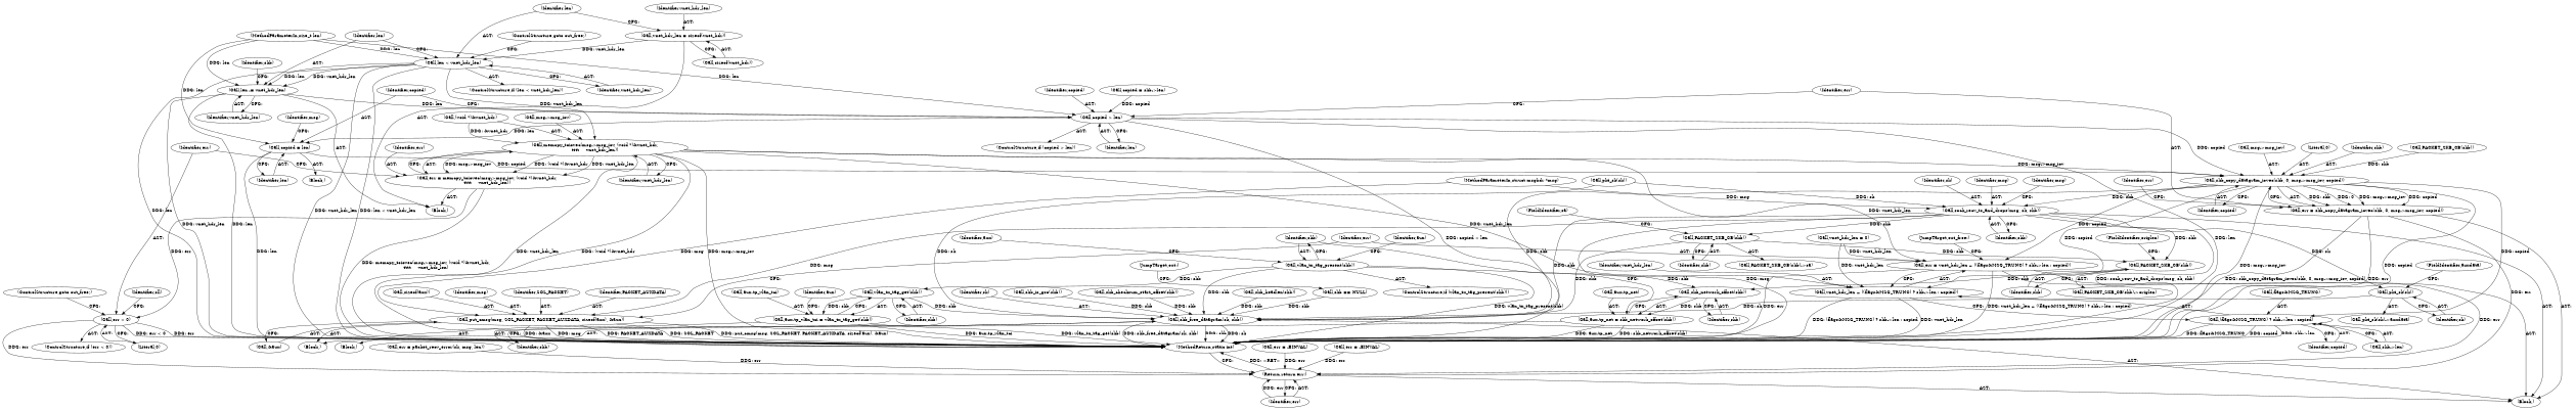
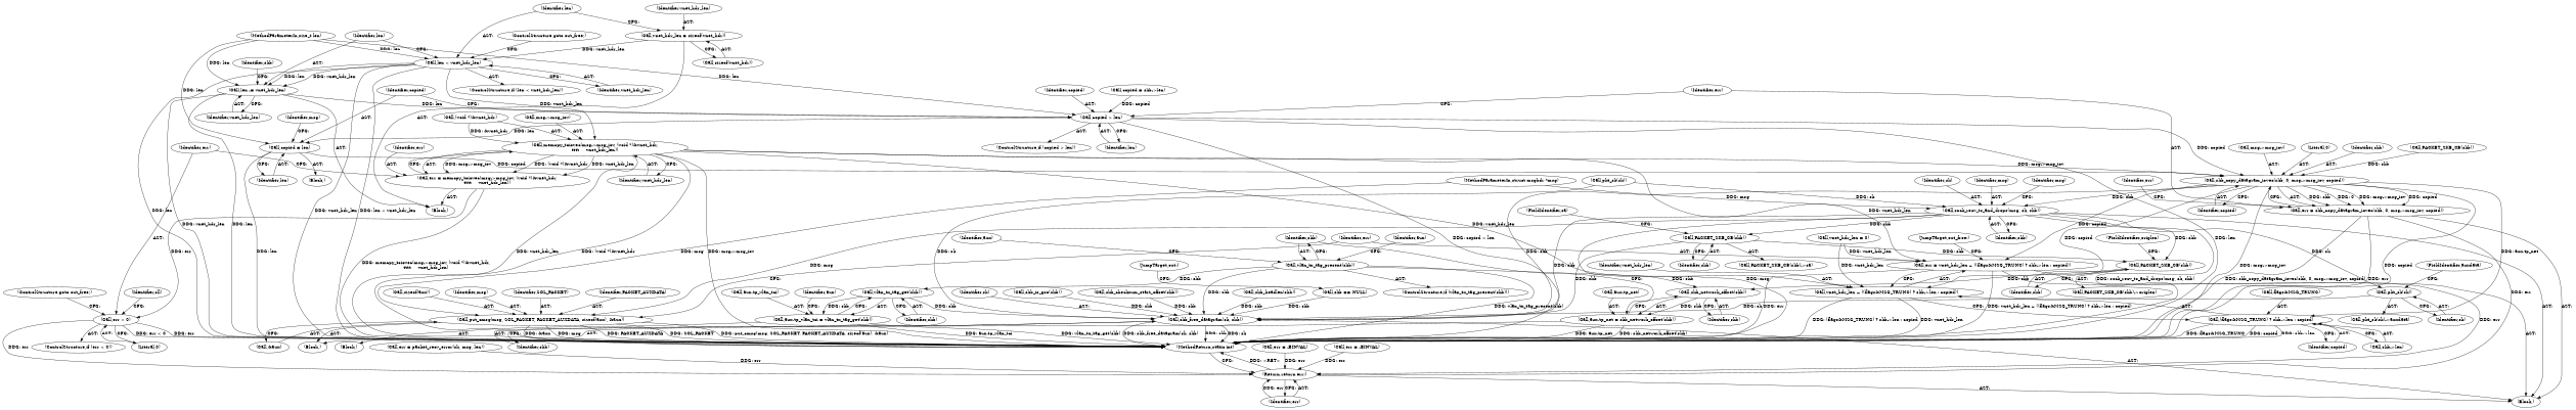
  digraph {
    n1 [label="(Call,vnet_hdr_len = sizeof(vnet_hdr))"]
    n2 [label="(Call,len < vnet_hdr_len)"]
    n3 [label="(Call,sizeof(vnet_hdr))"]
    n4 [label="(Block,)"]
    n5 [label="(Call,len -= vnet_hdr_len)"]
    n6 [label="(Call,memcpy_toiovec(msg->msg_iov, (void *)&vnet_hdr,\n\t\t\t\t     vnet_hdr_len))"]
    n7 [label="(ControlStructure,if (len < vnet_hdr_len))"]
    n8 [label="(Identifier,vnet_hdr_len)"]
    n9 [label="(MethodReturn,static int)"]
    n10 [label="(Call,copied > len)"]
    n11 [label="(Identifier,vnet_hdr_len)"]
    n12 [label="(Call,skb_copy_datagram_iovec(skb, 0, msg->msg_iov, copied))"]
    n13 [label="(Call,err = vnet_hdr_len + ((flags&MSG_TRUNC) ? skb->len : copied))"]
    n14 [label="(Call,vnet_hdr_len + ((flags&MSG_TRUNC) ? skb->len : copied))"]
    n15 [label="(Call,err = memcpy_toiovec(msg->msg_iov, (void *)&vnet_hdr,\n\t\t\t\t     vnet_hdr_len))"]
    n16 [label="(Identifier,vnet_hdr_len)"]
    n17 [label="(Return,return err;)"]
    n18 [label="(Call,copied = len)"]
    n19 [label="(ControlStructure,if (copied > len))"]
    n20 [label="(Identifier,len)"]
    n21 [label="(Block,)"]
    n22 [label="(Identifier,len)"]
    n23 [label="(Call,err = skb_copy_datagram_iovec(skb, 0, msg->msg_iov, copied))"]
    n24 [label="(Call,sock_recv_ts_and_drops(msg, sk, skb))"]
    n25 [label="(Call,skb_free_datagram(sk, skb))"]
    n26 [label="(Call,(flags&MSG_TRUNC) ? skb->len : copied)"]
    n27 [label="(Identifier,copied)"]
    n28 [label="(Block,)"]
    n29 [label="(Call,PACKET_SKB_CB(skb))"]
    n30 [label="(Call,PACKET_SKB_CB(skb))"]
    n31 [label="(Call,pkt_sk(sk))"]
    n32 [label="(Call,put_cmsg(msg, SOL_PACKET, PACKET_AUXDATA, sizeof(aux), &aux))"]
    n33 [label="(Identifier,skb)"]
    n34 [label="(Identifier,skb)"]
    n35 [label="(Identifier,copied)"]
    n36 [label="(Call,skb->len)"]
    n37 [label="(Identifier,err)"]
    n38 [label="(Identifier,skb)"]
    n39 [label="(Call,PACKET_SKB_CB(skb)->sa)"]
    n40 [label="(Call,skb_network_offset(skb))"]
    n41 [label="(Identifier,skb)"]
    n42 [label="(Call,PACKET_SKB_CB(skb)->origlen)"]
    n43 [label="(Call,pkt_sk(sk)->auxdata)"]
    n44 [label="(Identifier,sk)"]
    n45 [label="(Block,)"]
    n46 [label="(Call,&aux)"]
    n47 [label="(Call,aux.tp_net = skb_network_offset(skb))"]
    n48 [label="(Identifier,skb)"]
    n49 [label="(Call,vlan_tx_tag_present(skb))"]
    n50 [label="(Call,vlan_tx_tag_get(skb))"]
    n51 [label="(ControlStructure,if (vlan_tx_tag_present(skb)))"]
    n52 [label="(Identifier,skb)"]
    n53 [label="(Call,aux.tp_vlan_tci = vlan_tx_tag_get(skb))"]
    n54 [label="(Identifier,skb)"]
    n55 [label="(Block,)"]
    n56 [label="(Call,err < 0)"]
    n57 [label="(ControlStructure,if (err < 0))"]
    n58 [label="(Literal,0)"]
    n59 [label="(FieldIdentifier,origlen)"]
    n60 [label="(Call,sizeof(aux))"]
    n61 [label="(Identifier,err)"]
    n62 [label="(FieldIdentifier,sa)"]
    n63 [label="(Identifier,err)"]
    n64 [label="(Call,err = packet_recv_error(sk, msg, len))"]
    n65 [label="(Identifier,err)"]
    n66 [label="(Call,skb == NULL)"]
    n67 [label="(MethodParameterIn,struct msghdr *msg)"]
    n68 [label="(Identifier,sk)"]
    n69 [label="(Call,copied = skb->len)"]
    n70 [label="(Call,aux.tp_vlan_tci)"]
    n71 [label="(Call,skb_is_gso(skb))"]
    n72 [label="(Identifier,msg)"]
    n73 [label="(Call,pkt_sk(sk))"]
    n74 [label="(Call,err = -EINVAL)"]
    n75 [label="(Call,skb_checksum_start_offset(skb))"]
    n76 [label="(Identifier,aux)"]
    n77 [label="(FieldIdentifier,auxdata)"]
    n78 [label="(Call,aux.tp_net)"]
    n79 [label="(Identifier,msg)"]
    n80 [label="(Identifier,SOL_PACKET)"]
    n81 [label="(Identifier,aux)"]
    n82 [label="(Call,err = -EINVAL)"]
    n83 [label="(MethodParameterIn,size_t len)"]
    n84 [label="(Identifier,msg)"]
    n85 [label="(Call,vnet_hdr_len = 0)"]
    n86 [label="(Call,msg->msg_iov)"]
    n87 [label="(Call,(void *)&vnet_hdr)"]
    n88 [label="(JumpTarget,out_free:)"]
    n89 [label="(Identifier,skb)"]
    n90 [label="(Identifier,msg)"]
    n91 [label="(Identifier,PACKET_AUXDATA)"]
    n92 [label="(Call,msg->msg_iov)"]
    n93 [label="(Identifier,sll)"]
    n94 [label="(Identifier,len)"]
    n95 [label="(Identifier,sk)"]
    n96 [label="(ControlStructure,goto out_free;)"]
    n97 [label="(Identifier,vnet_hdr_len)"]
    n98 [label="(Identifier,aux)"]
    n99 [label="(Identifier,err)"]
    n100 [label="(Literal,0)"]
    n101 [label="(JumpTarget,out:)"]
    n102 [label="(Call,flags&MSG_TRUNC)"]
    n103 [label="(Identifier,err)"]
    n104 [label="(Identifier,vnet_hdr_len)"]
    n105 [label="(ControlStructure,goto out_free;)"]
    n106 [label="(Identifier,skb)"]
    n107 [label="(Identifier,copied)"]
    n108 [label="(Identifier,len)"]
    n109 [label="(Call,PACKET_SKB_CB(skb))"]
    n110 [label="(Identifier,copied)"]
    n111 [label="(Call,skb_headlen(skb))"]
    n1 -> n2 [label="DDG: vnet_hdr_len"]
    n1 -> n3 [label="CFG: "]
    n1 -> n4 [label="AST: "]
    n2 -> n5 [label="DDG: vnet_hdr_len"]
    n2 -> n5 [label="DDG: len"]
    n2 -> n6 [label="DDG: vnet_hdr_len"]
    n2 -> n7 [label="AST: "]
    n2 -> n8 [label="CFG: "]
    n2 -> n9 [label="DDG: len"]
    n2 -> n9 [label="DDG: vnet_hdr_len"]
    n2 -> n9 [label="DDG: len < vnet_hdr_len"]
    n3 -> n1 [label="AST: "]
    n5 -> n4 [label="AST: "]
    n5 -> n9 [label="DDG: vnet_hdr_len"]
    n5 -> n9 [label="DDG: len"]
    n5 -> n10 [label="DDG: len"]
    n5 -> n11 [label="CFG: "]
    n6 -> n9 [label="DDG: vnet_hdr_len"]
    n6 -> n9 [label="DDG: (void *)&vnet_hdr"]
    n6 -> n9 [label="DDG: msg->msg_iov"]
    n6 -> n12 [label="DDG: msg->msg_iov"]
    n6 -> n13 [label="DDG: vnet_hdr_len"]
    n6 -> n14 [label="DDG: vnet_hdr_len"]
    n6 -> n15 [label="AST: "]
    n6 -> n15 [label="DDG: msg->msg_iov"]
    n6 -> n15 [label="DDG: (void *)&vnet_hdr"]
    n6 -> n15 [label="DDG: vnet_hdr_len"]
    n6 -> n16 [label="CFG: "]
    n8 -> n2 [label="AST: "]
    n9 -> n17 [label="CFG: "]
    n10 -> n9 [label="DDG: len"]
    n10 -> n9 [label="DDG: copied > len"]
    n10 -> n12 [label="DDG: copied"]
    n10 -> n18 [label="DDG: len"]
    n10 -> n19 [label="AST: "]
    n10 -> n20 [label="CFG: "]
    n11 -> n5 [label="AST: "]
    n12 -> n9 [label="DDG: msg->msg_iov"]
    n12 -> n9 [label="DDG: copied"]
    n12 -> n13 [label="DDG: copied"]
    n12 -> n14 [label="DDG: copied"]
    n12 -> n23 [label="AST: "]
    n12 -> n23 [label="DDG: skb"]
    n12 -> n23 [label="DDG: 0"]
    n12 -> n23 [label="DDG: msg->msg_iov"]
    n12 -> n23 [label="DDG: copied"]
    n12 -> n24 [label="DDG: skb"]
    n12 -> n25 [label="DDG: skb"]
-   n12 -> n26 [label="DDG: copied"]
+   n12 -> n26 [label="DDG: aux.tp_net"]
    n12 -> n27 [label="CFG: "]
    n13 -> n9 [label="DDG: err"]
    n13 -> n9 [label="DDG: vnet_hdr_len + ((flags&MSG_TRUNC) ? skb->len : copied)"]
    n13 -> n14 [label="CFG: "]
    n13 -> n17 [label="DDG: err"]
    n13 -> n28 [label="AST: "]
    n14 -> n9 [label="DDG: (flags&MSG_TRUNC) ? skb->len : copied"]
    n14 -> n9 [label="DDG: vnet_hdr_len"]
    n14 -> n13 [label="AST: "]
    n14 -> n26 [label="CFG: "]
    n15 -> n4 [label="AST: "]
    n15 -> n6 [label="CFG: "]
    n15 -> n9 [label="DDG: memcpy_toiovec(msg->msg_iov, (void *)&vnet_hdr,\n\t\t\t\t     vnet_hdr_len)"]
    n15 -> n56 [label="DDG: err"]
    n16 -> n6 [label="AST: "]
    n17 -> n9 [label="DDG: <RET>"]
    n17 -> n28 [label="AST: "]
    n17 -> n37 [label="CFG: "]
    n18 -> n9 [label="DDG: len"]
    n18 -> n12 [label="DDG: copied"]
    n18 -> n21 [label="AST: "]
    n18 -> n22 [label="CFG: "]
    n20 -> n10 [label="AST: "]
    n22 -> n18 [label="AST: "]
    n23 -> n9 [label="DDG: skb_copy_datagram_iovec(skb, 0, msg->msg_iov, copied)"]
    n23 -> n9 [label="DDG: err"]
    n23 -> n12 [label="CFG: "]
    n23 -> n17 [label="DDG: err"]
    n23 -> n28 [label="AST: "]
    n24 -> n9 [label="DDG: msg"]
    n24 -> n9 [label="DDG: sock_recv_ts_and_drops(msg, sk, skb)"]
    n24 -> n25 [label="DDG: skb"]
    n24 -> n28 [label="AST: "]
    n24 -> n29 [label="DDG: skb"]
    n24 -> n30 [label="DDG: skb"]
    n24 -> n31 [label="DDG: sk"]
    n24 -> n32 [label="DDG: msg"]
    n24 -> n33 [label="CFG: "]
    n25 -> n9 [label="DDG: skb_free_datagram(sk, skb)"]
    n25 -> n9 [label="DDG: skb"]
    n25 -> n9 [label="DDG: sk"]
    n25 -> n28 [label="AST: "]
    n25 -> n34 [label="CFG: "]
    n26 -> n9 [label="DDG: skb->len"]
    n26 -> n9 [label="DDG: flags&MSG_TRUNC"]
    n26 -> n9 [label="DDG: copied"]
    n26 -> n14 [label="AST: "]
    n26 -> n35 [label="CFG: "]
    n26 -> n36 [label="CFG: "]
    n27 -> n12 [label="AST: "]
    n29 -> n25 [label="DDG: skb"]
    n29 -> n30 [label="DDG: skb"]
    n29 -> n38 [label="CFG: "]
    n29 -> n39 [label="AST: "]
    n30 -> n40 [label="DDG: skb"]
    n30 -> n41 [label="CFG: "]
    n30 -> n42 [label="AST: "]
    n31 -> n25 [label="DDG: sk"]
    n31 -> n43 [label="AST: "]
    n31 -> n44 [label="CFG: "]
    n32 -> n9 [label="DDG: &aux"]
    n32 -> n9 [label="DDG: msg"]
    n32 -> n9 [label="DDG: PACKET_AUXDATA"]
    n32 -> n9 [label="DDG: SOL_PACKET"]
    n32 -> n9 [label="DDG: put_cmsg(msg, SOL_PACKET, PACKET_AUXDATA, sizeof(aux), &aux)"]
    n32 -> n45 [label="AST: "]
    n32 -> n46 [label="CFG: "]
    n33 -> n24 [label="AST: "]
    n34 -> n25 [label="AST: "]
    n35 -> n26 [label="AST: "]
    n36 -> n26 [label="AST: "]
    n37 -> n17 [label="AST: "]
    n37 -> n17 [label="DDG: err"]
    n38 -> n29 [label="AST: "]
    n40 -> n47 [label="AST: "]
    n40 -> n47 [label="DDG: skb"]
    n40 -> n48 [label="CFG: "]
    n41 -> n30 [label="AST: "]
    n44 -> n31 [label="AST: "]
    n46 -> n32 [label="AST: "]
    n47 -> n9 [label="DDG: aux.tp_net"]
    n47 -> n9 [label="DDG: skb_network_offset(skb)"]
    n47 -> n40 [label="CFG: "]
    n47 -> n45 [label="AST: "]
    n48 -> n40 [label="AST: "]
    n49 -> n9 [label="DDG: vlan_tx_tag_present(skb)"]
    n49 -> n25 [label="DDG: skb"]
    n49 -> n40 [label="DDG: skb"]
    n49 -> n50 [label="DDG: skb"]
    n49 -> n51 [label="AST: "]
    n49 -> n52 [label="CFG: "]
    n50 -> n25 [label="DDG: skb"]
    n50 -> n53 [label="AST: "]
    n50 -> n53 [label="DDG: skb"]
    n50 -> n54 [label="CFG: "]
    n52 -> n47 [label="CFG: "]
    n52 -> n49 [label="AST: "]
    n53 -> n9 [label="DDG: aux.tp_vlan_tci"]
    n53 -> n9 [label="DDG: vlan_tx_tag_get(skb)"]
    n53 -> n50 [label="CFG: "]
    n53 -> n55 [label="AST: "]
    n54 -> n50 [label="AST: "]
    n56 -> n9 [label="DDG: err"]
    n56 -> n9 [label="DDG: err < 0"]
    n56 -> n17 [label="DDG: err"]
    n56 -> n57 [label="AST: "]
    n56 -> n58 [label="CFG: "]
    n58 -> n56 [label="AST: "]
    n59 -> n30 [label="CFG: "]
    n60 -> n32 [label="AST: "]
    n61 -> n15 [label="CFG: "]
    n61 -> n56 [label="AST: "]
    n62 -> n29 [label="CFG: "]
    n63 -> n23 [label="CFG: "]
    n64 -> n17 [label="DDG: err"]
    n65 -> n10 [label="CFG: "]
    n65 -> n23 [label="AST: "]
    n66 -> n25 [label="DDG: skb"]
    n67 -> n24 [label="DDG: msg"]
    n67 -> n32 [label="DDG: msg"]
    n68 -> n25 [label="AST: "]
    n69 -> n10 [label="DDG: copied"]
    n70 -> n53 [label="AST: "]
    n71 -> n25 [label="DDG: skb"]
    n72 -> n18 [label="CFG: "]
    n73 -> n24 [label="DDG: sk"]
    n73 -> n25 [label="DDG: sk"]
    n74 -> n17 [label="DDG: err"]
    n75 -> n25 [label="DDG: skb"]
    n76 -> n53 [label="CFG: "]
    n77 -> n31 [label="CFG: "]
    n78 -> n47 [label="AST: "]
    n79 -> n32 [label="AST: "]
    n80 -> n32 [label="AST: "]
    n81 -> n49 [label="CFG: "]
    n82 -> n17 [label="DDG: err"]
    n83 -> n2 [label="DDG: len"]
    n83 -> n5 [label="DDG: len"]
    n83 -> n10 [label="DDG: len"]
    n83 -> n18 [label="DDG: len"]
    n84 -> n24 [label="AST: "]
    n85 -> n13 [label="DDG: vnet_hdr_len"]
    n85 -> n14 [label="DDG: vnet_hdr_len"]
    n86 -> n6 [label="AST: "]
    n87 -> n6 [label="AST: "]
    n87 -> n6 [label="DDG: &vnet_hdr"]
    n88 -> n13 [label="CFG: "]
    n89 -> n5 [label="CFG: "]
    n90 -> n24 [label="CFG: "]
    n91 -> n32 [label="AST: "]
    n92 -> n12 [label="AST: "]
    n93 -> n56 [label="CFG: "]
    n94 -> n1 [label="CFG: "]
    n94 -> n2 [label="AST: "]
    n95 -> n24 [label="AST: "]
    n96 -> n56 [label="CFG: "]
    n97 -> n1 [label="AST: "]
    n98 -> n49 [label="CFG: "]
    n99 -> n15 [label="AST: "]
    n100 -> n12 [label="AST: "]
    n101 -> n66 [label="CFG: "]
    n102 -> n26 [label="AST: "]
    n103 -> n13 [label="AST: "]
    n103 -> n32 [label="CFG: "]
    n104 -> n14 [label="AST: "]
    n105 -> n2 [label="CFG: "]
    n106 -> n12 [label="AST: "]
    n107 -> n10 [label="CFG: "]
    n107 -> n18 [label="AST: "]
    n108 -> n2 [label="CFG: "]
    n108 -> n5 [label="AST: "]
    n109 -> n12 [label="DDG: skb"]
    n110 -> n10 [label="AST: "]
    n111 -> n25 [label="DDG: skb"]
  }
